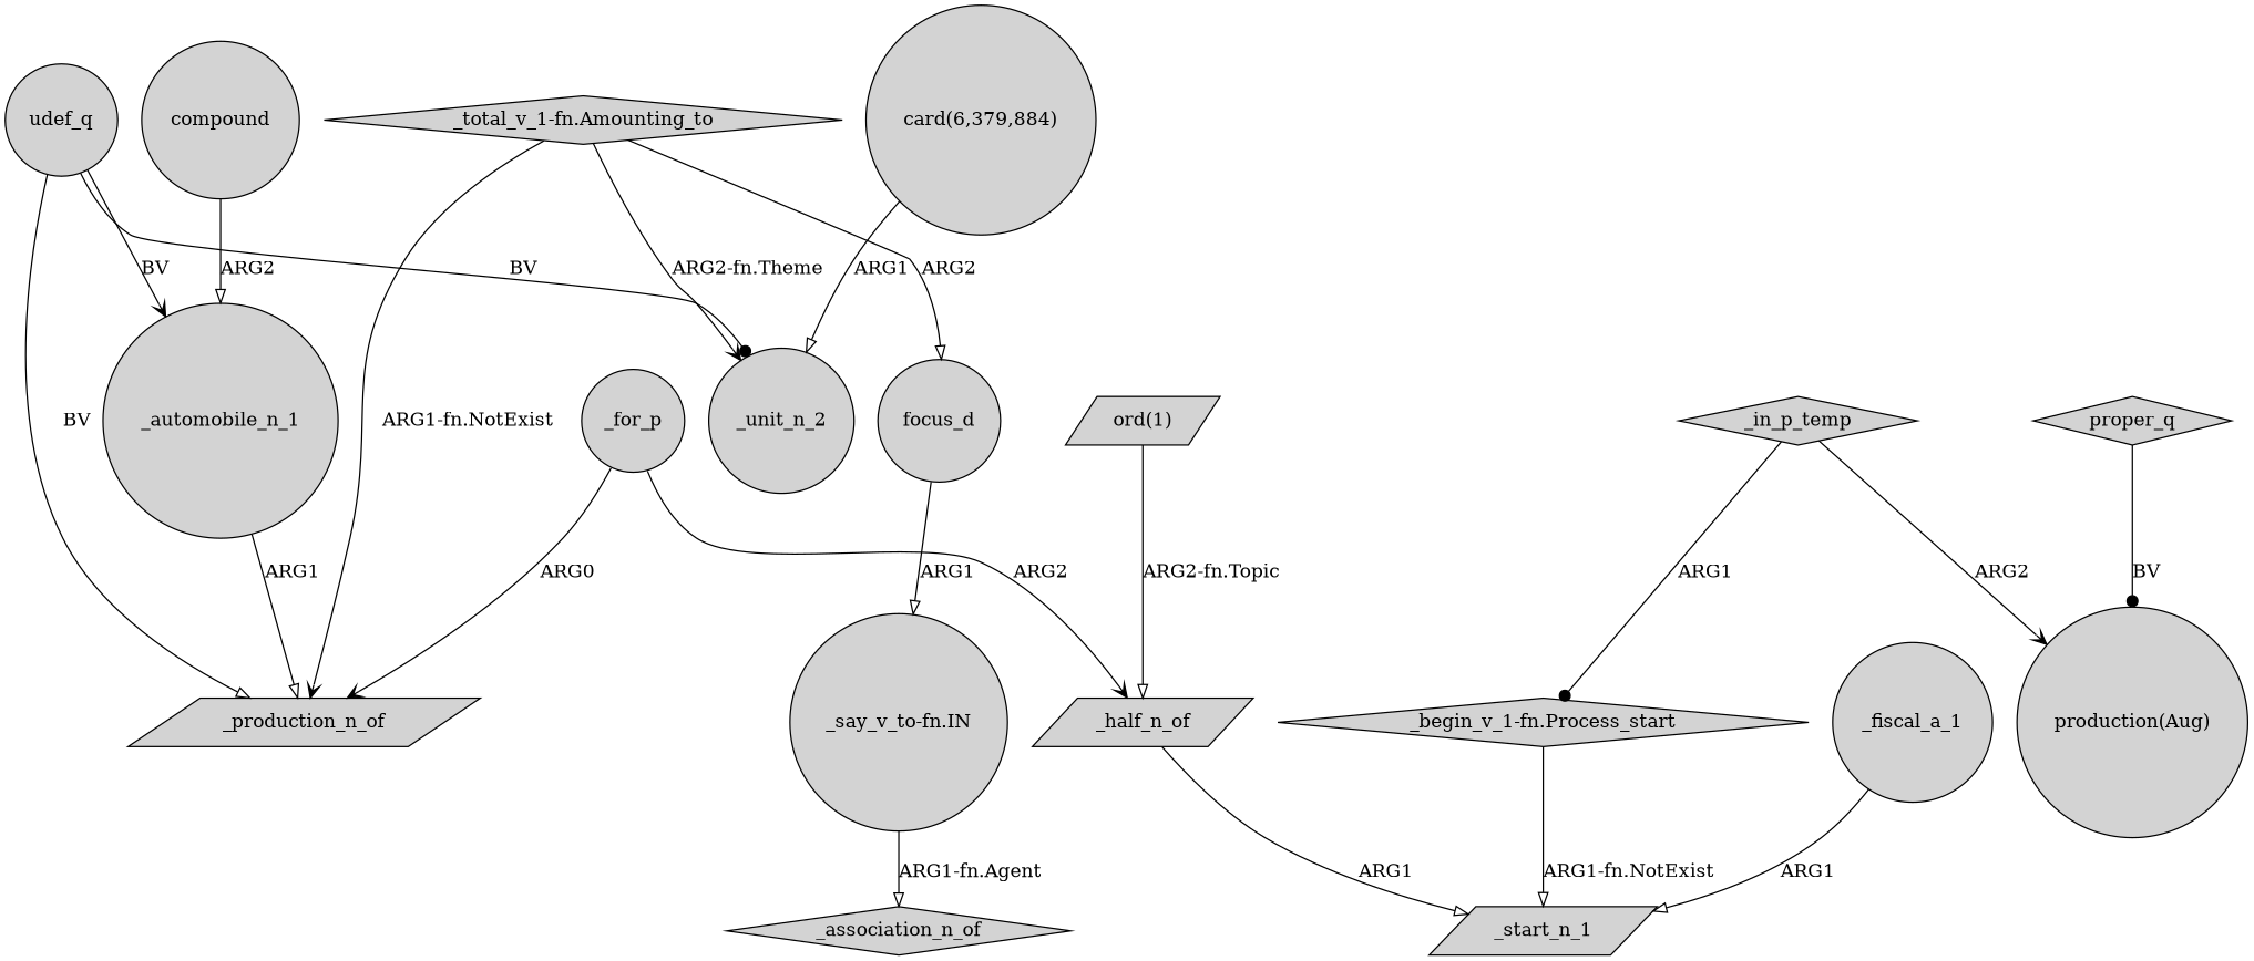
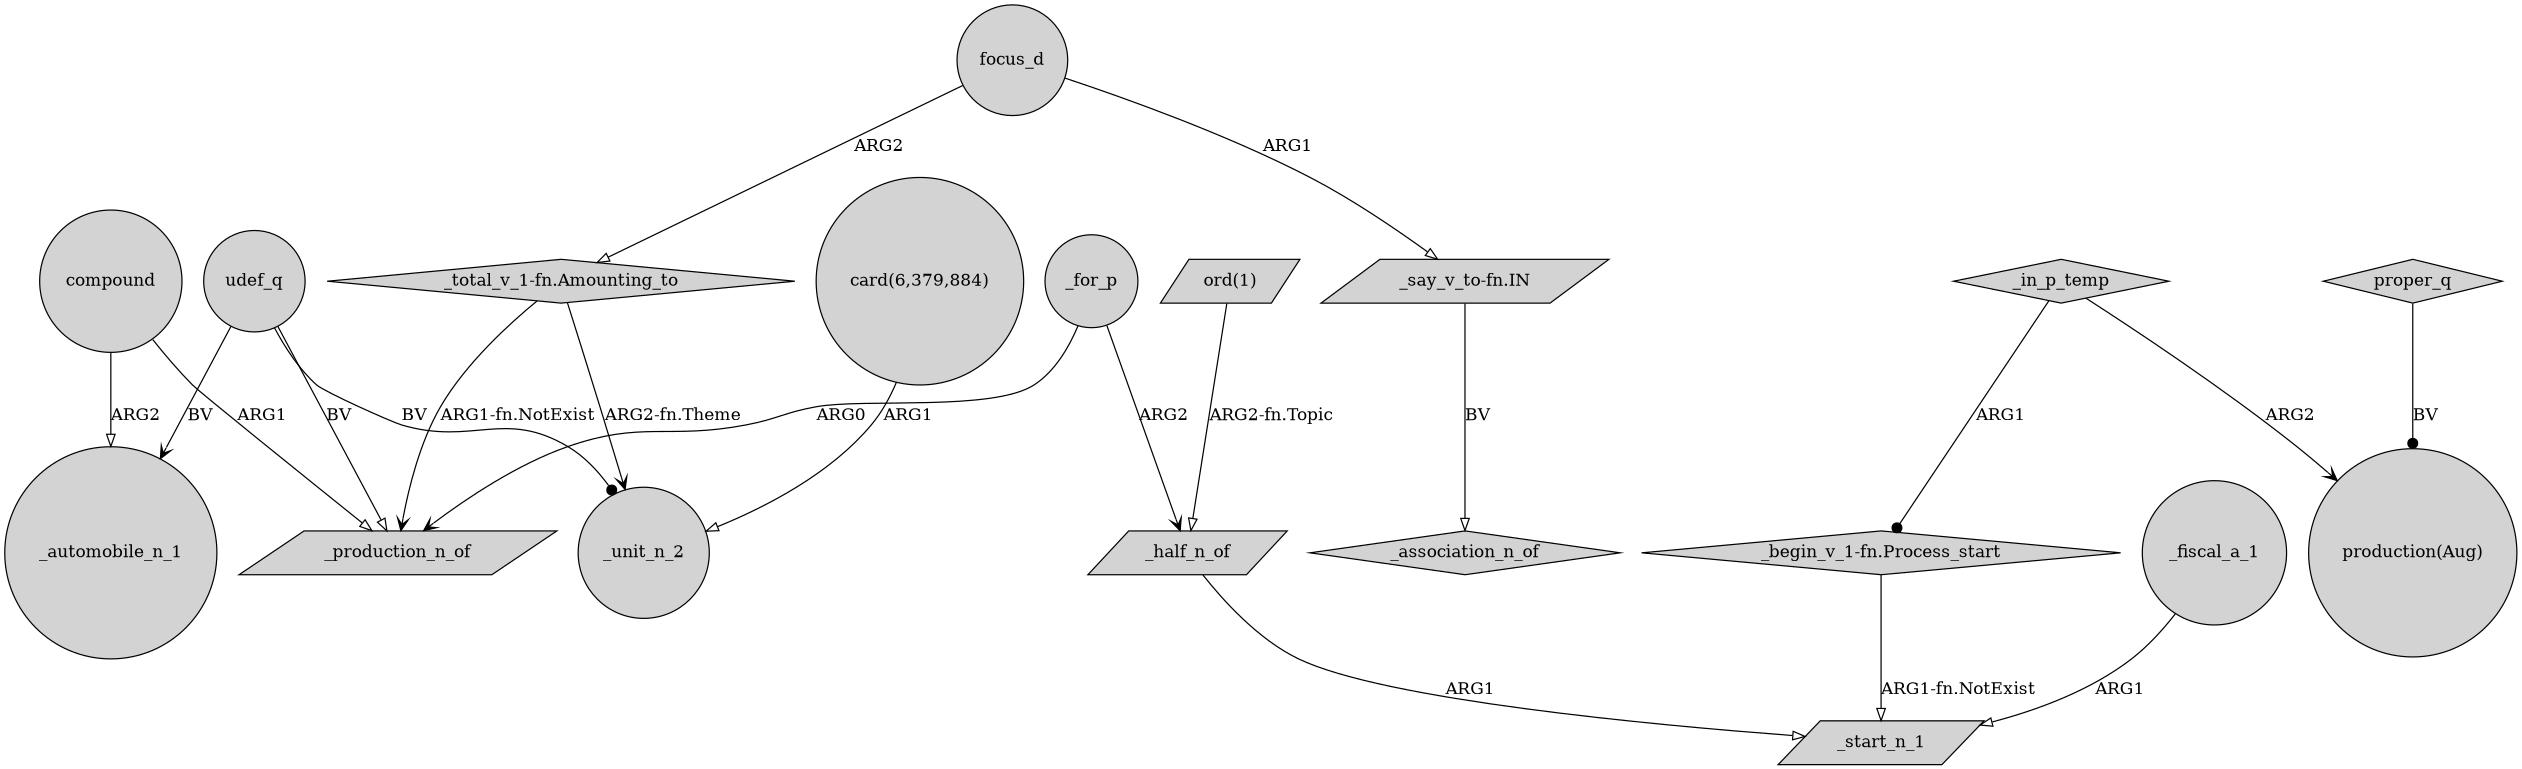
  digraph {
    node [shape=circle style=filled]
    edge [arrowhead=onormal]
    _production_n_of [shape=parallelogram]
    udef_q
    _automobile_n_1
    _unit_n_2
    compound
    "_total_v_1-fn.Amounting_to" [shape=diamond]
    "card(6,379,884)"
    _for_p
    _half_n_of [shape=parallelogram]
    n10 [label=_start_n_1 shape=parallelogram]
    focus_d
-   "_say_v_to-fn.IN"
+   "_say_v_to-fn.IN" [shape=parallelogram]
    _association_n_of [shape=diamond]
    "_begin_v_1-fn.Process_start" [shape=diamond]
    "ord(1)" [shape=parallelogram]
    _in_p_temp [shape=diamond]
    n17 [label="production(Aug)"]
    proper_q [shape=diamond]
    _fiscal_a_1
    udef_q -> _production_n_of [label=BV]
    udef_q -> _automobile_n_1 [arrowhead=vee label=BV]
    udef_q -> _unit_n_2 [arrowhead=dot label=BV]
-   _automobile_n_1 -> _production_n_of [label=ARG1]
+   compound -> _production_n_of [label=ARG1]
    compound -> _automobile_n_1 [label=ARG2]
    "_total_v_1-fn.Amounting_to" -> _production_n_of [arrowhead=vee label="ARG1-fn.NotExist"]
    "_total_v_1-fn.Amounting_to" -> _unit_n_2 [arrowhead=vee label="ARG2-fn.Theme"]
    "card(6,379,884)" -> _unit_n_2 [label=ARG1]
    _for_p -> _production_n_of [arrowhead=vee label=ARG0]
    _for_p -> _half_n_of [arrowhead=vee label=ARG2]
    _half_n_of -> n10 [label=ARG1]
-   "_total_v_1-fn.Amounting_to" -> focus_d [label=ARG2]
+   focus_d -> "_total_v_1-fn.Amounting_to" [label=ARG2]
    focus_d -> "_say_v_to-fn.IN" [label=ARG1]
-   "_say_v_to-fn.IN" -> _association_n_of [label="ARG1-fn.Agent"]
+   "_say_v_to-fn.IN" -> _association_n_of [label=BV]
    "_begin_v_1-fn.Process_start" -> n10 [label="ARG1-fn.NotExist"]
    "ord(1)" -> _half_n_of [label="ARG2-fn.Topic"]
    _in_p_temp -> "_begin_v_1-fn.Process_start" [arrowhead=dot label=ARG1]
    _in_p_temp -> n17 [arrowhead=vee label=ARG2]
    proper_q -> n17 [arrowhead=dot label=BV]
    _fiscal_a_1 -> n10 [label=ARG1]
  }
